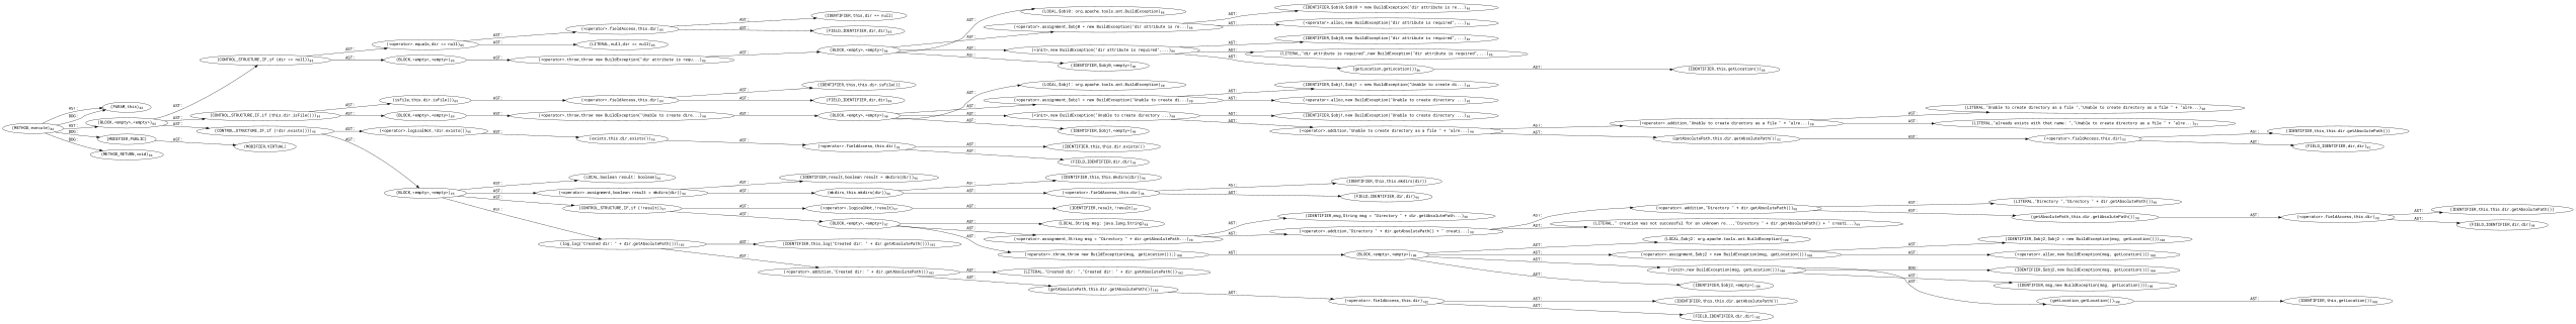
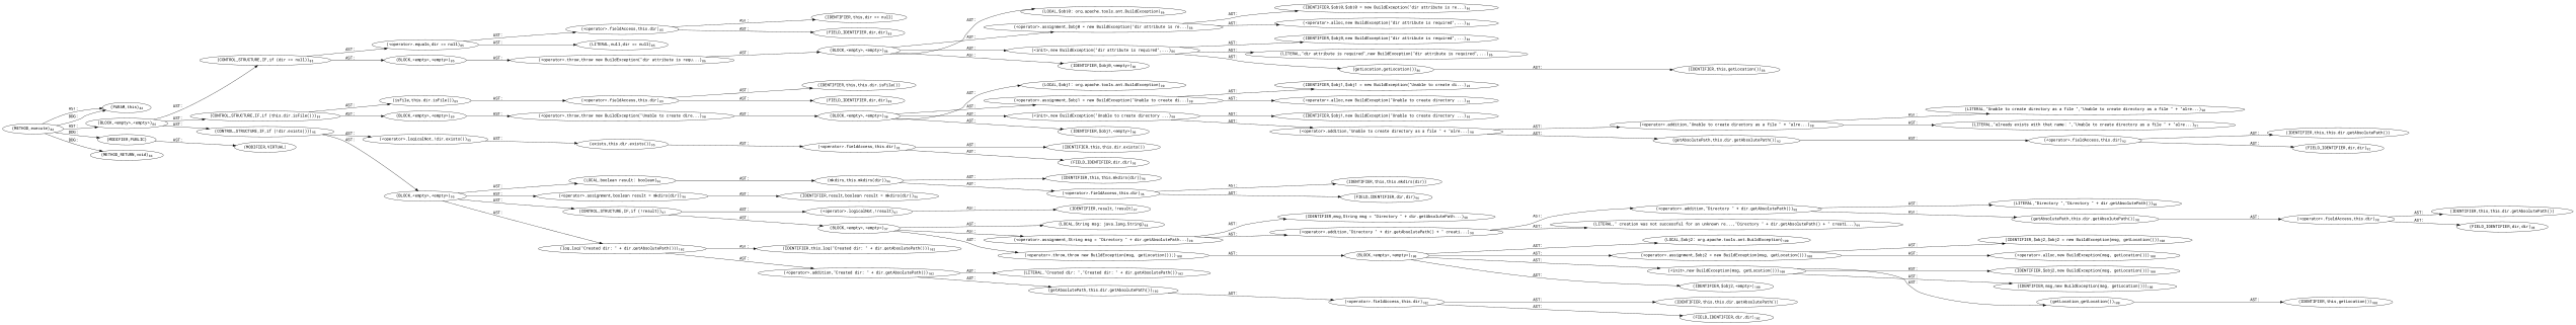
  digraph {
    fontname="Roboto Mono"
    rankdir=LR
    node [fontname="Roboto Mono"]
    edge [fontname="Roboto Mono"]
    n1 [label=<(METHOD,execute)<SUB>84</SUB>>]
    n2 [label=<(PARAM,this)<SUB>84</SUB>>]
    n3 [label=<(BLOCK,&lt;empty&gt;,&lt;empty&gt;)<SUB>84</SUB>>]
    n4 [label=<(MODIFIER,PUBLIC)>]
    n5 [label=<(METHOD_RETURN,void)<SUB>84</SUB>>]
    n6 [label=<(CONTROL_STRUCTURE,IF,if (dir == null))<SUB>85</SUB>>]
    n7 [label=<(CONTROL_STRUCTURE,IF,if (this.dir.isFile()))<SUB>89</SUB>>]
    n8 [label=<(CONTROL_STRUCTURE,IF,if (!dir.exists()))<SUB>95</SUB>>]
    n9 [label=<(MODIFIER,VIRTUAL)>]
    n10 [label=<(&lt;operator&gt;.equals,dir == null)<SUB>85</SUB>>]
    n11 [label=<(BLOCK,&lt;empty&gt;,&lt;empty&gt;)<SUB>85</SUB>>]
    n12 [label=<(isFile,this.dir.isFile())<SUB>89</SUB>>]
    n13 [label=<(BLOCK,&lt;empty&gt;,&lt;empty&gt;)<SUB>89</SUB>>]
    n14 [label=<(&lt;operator&gt;.logicalNot,!dir.exists())<SUB>95</SUB>>]
    n15 [label=<(BLOCK,&lt;empty&gt;,&lt;empty&gt;)<SUB>95</SUB>>]
    n16 [label=<(&lt;operator&gt;.fieldAccess,this.dir)<SUB>85</SUB>>]
    n17 [label=<(LITERAL,null,dir == null)<SUB>85</SUB>>]
    n18 [label=<(&lt;operator&gt;.throw,throw new BuildException(&quot;dir attribute is requ...)<SUB>86</SUB>>]
    n19 [label=<(IDENTIFIER,this,dir == null)>]
    n20 [label=<(FIELD_IDENTIFIER,dir,dir)<SUB>85</SUB>>]
    n21 [label=<(BLOCK,&lt;empty&gt;,&lt;empty&gt;)<SUB>86</SUB>>]
    n22 [label=<(LOCAL,$obj0: org.apache.tools.ant.BuildException)<SUB>86</SUB>>]
    n23 [label=<(&lt;operator&gt;.assignment,$obj0 = new BuildException(&quot;dir attribute is re...)<SUB>86</SUB>>]
    n24 [label=<(&lt;init&gt;,new BuildException(&quot;dir attribute is required&quot;,...)<SUB>86</SUB>>]
    n25 [label=<(IDENTIFIER,$obj0,&lt;empty&gt;)<SUB>86</SUB>>]
    n26 [label=<(IDENTIFIER,$obj0,$obj0 = new BuildException(&quot;dir attribute is re...)<SUB>86</SUB>>]
    n27 [label=<(&lt;operator&gt;.alloc,new BuildException(&quot;dir attribute is required&quot;,...)<SUB>86</SUB>>]
    n28 [label=<(IDENTIFIER,$obj0,new BuildException(&quot;dir attribute is required&quot;,...)<SUB>86</SUB>>]
    n29 [label=<(LITERAL,&quot;dir attribute is required&quot;,new BuildException(&quot;dir attribute is required&quot;,...)<SUB>86</SUB>>]
    n30 [label=<(getLocation,getLocation())<SUB>86</SUB>>]
    n31 [label=<(IDENTIFIER,this,getLocation())<SUB>86</SUB>>]
    n32 [label=<(&lt;operator&gt;.fieldAccess,this.dir)<SUB>89</SUB>>]
    n33 [label=<(&lt;operator&gt;.throw,throw new BuildException(&quot;Unable to create dire...)<SUB>90</SUB>>]
    n34 [label=<(IDENTIFIER,this,this.dir.isFile())>]
    n35 [label=<(FIELD_IDENTIFIER,dir,dir)<SUB>89</SUB>>]
    n36 [label=<(BLOCK,&lt;empty&gt;,&lt;empty&gt;)<SUB>90</SUB>>]
    n37 [label=<(LOCAL,$obj1: org.apache.tools.ant.BuildException)<SUB>90</SUB>>]
    n38 [label=<(&lt;operator&gt;.assignment,$obj1 = new BuildException(&quot;Unable to create di...)<SUB>90</SUB>>]
    n39 [label=<(&lt;init&gt;,new BuildException(&quot;Unable to create directory ...)<SUB>90</SUB>>]
    n40 [label=<(IDENTIFIER,$obj1,&lt;empty&gt;)<SUB>90</SUB>>]
    n41 [label=<(IDENTIFIER,$obj1,$obj1 = new BuildException(&quot;Unable to create di...)<SUB>90</SUB>>]
    n42 [label=<(&lt;operator&gt;.alloc,new BuildException(&quot;Unable to create directory ...)<SUB>90</SUB>>]
    n43 [label=<(IDENTIFIER,$obj1,new BuildException(&quot;Unable to create directory ...)<SUB>90</SUB>>]
    n44 [label=<(&lt;operator&gt;.addition,&quot;Unable to create directory as a file &quot; + &quot;alre...)<SUB>90</SUB>>]
    n45 [label=<(&lt;operator&gt;.addition,&quot;Unable to create directory as a file &quot; + &quot;alre...)<SUB>90</SUB>>]
    n46 [label=<(getAbsolutePath,this.dir.getAbsolutePath())<SUB>92</SUB>>]
    n47 [label=<(LITERAL,&quot;Unable to create directory as a file &quot;,&quot;Unable to create directory as a file &quot; + &quot;alre...)<SUB>90</SUB>>]
    n48 [label=<(LITERAL,&quot;already exists with that name: &quot;,&quot;Unable to create directory as a file &quot; + &quot;alre...)<SUB>91</SUB>>]
    n49 [label=<(&lt;operator&gt;.fieldAccess,this.dir)<SUB>92</SUB>>]
    n50 [label=<(IDENTIFIER,this,this.dir.getAbsolutePath())>]
    n51 [label=<(FIELD_IDENTIFIER,dir,dir)<SUB>92</SUB>>]
    n52 [label=<(exists,this.dir.exists())<SUB>95</SUB>>]
    n53 [label=<(LOCAL,boolean result: boolean)<SUB>96</SUB>>]
    n54 [label=<(&lt;operator&gt;.assignment,boolean result = mkdirs(dir))<SUB>96</SUB>>]
    n55 [label=<(CONTROL_STRUCTURE,IF,if (!result))<SUB>97</SUB>>]
    n56 [label=<(log,log(&quot;Created dir: &quot; + dir.getAbsolutePath()))<SUB>102</SUB>>]
    n57 [label=<(&lt;operator&gt;.fieldAccess,this.dir)<SUB>95</SUB>>]
    n58 [label=<(IDENTIFIER,this,this.dir.exists())>]
    n59 [label=<(FIELD_IDENTIFIER,dir,dir)<SUB>95</SUB>>]
    n60 [label=<(IDENTIFIER,result,boolean result = mkdirs(dir))<SUB>96</SUB>>]
    n61 [label=<(mkdirs,this.mkdirs(dir))<SUB>96</SUB>>]
    n62 [label=<(&lt;operator&gt;.logicalNot,!result)<SUB>97</SUB>>]
    n63 [label=<(BLOCK,&lt;empty&gt;,&lt;empty&gt;)<SUB>97</SUB>>]
    n64 [label=<(IDENTIFIER,this,log(&quot;Created dir: &quot; + dir.getAbsolutePath()))<SUB>102</SUB>>]
    n65 [label=<(&lt;operator&gt;.addition,&quot;Created dir: &quot; + dir.getAbsolutePath())<SUB>102</SUB>>]
    n66 [label=<(IDENTIFIER,this,this.mkdirs(dir))<SUB>96</SUB>>]
    n67 [label=<(&lt;operator&gt;.fieldAccess,this.dir)<SUB>96</SUB>>]
    n68 [label=<(IDENTIFIER,this,this.mkdirs(dir))>]
    n69 [label=<(FIELD_IDENTIFIER,dir,dir)<SUB>96</SUB>>]
    n70 [label=<(IDENTIFIER,result,!result)<SUB>97</SUB>>]
    n71 [label=<(LOCAL,String msg: java.lang.String)<SUB>98</SUB>>]
    n72 [label=<(&lt;operator&gt;.assignment,String msg = &quot;Directory &quot; + dir.getAbsolutePath...)<SUB>98</SUB>>]
    n73 [label=<(&lt;operator&gt;.throw,throw new BuildException(msg, getLocation());)<SUB>100</SUB>>]
    n74 [label=<(IDENTIFIER,msg,String msg = &quot;Directory &quot; + dir.getAbsolutePath...)<SUB>98</SUB>>]
    n75 [label=<(&lt;operator&gt;.addition,&quot;Directory &quot; + dir.getAbsolutePath() + &quot; creati...)<SUB>98</SUB>>]
    n76 [label=<(BLOCK,&lt;empty&gt;,&lt;empty&gt;)<SUB>100</SUB>>]
    n77 [label=<(&lt;operator&gt;.addition,&quot;Directory &quot; + dir.getAbsolutePath())<SUB>98</SUB>>]
    n78 [label=<(LITERAL,&quot; creation was not successful for an unknown re...,&quot;Directory &quot; + dir.getAbsolutePath() + &quot; creati...)<SUB>99</SUB>>]
    n79 [label=<(LITERAL,&quot;Directory &quot;,&quot;Directory &quot; + dir.getAbsolutePath())<SUB>98</SUB>>]
    n80 [label=<(getAbsolutePath,this.dir.getAbsolutePath())<SUB>98</SUB>>]
    n81 [label=<(&lt;operator&gt;.fieldAccess,this.dir)<SUB>98</SUB>>]
    n82 [label=<(IDENTIFIER,this,this.dir.getAbsolutePath())>]
    n83 [label=<(FIELD_IDENTIFIER,dir,dir)<SUB>98</SUB>>]
    n84 [label=<(LOCAL,$obj2: org.apache.tools.ant.BuildException)<SUB>100</SUB>>]
    n85 [label=<(&lt;operator&gt;.assignment,$obj2 = new BuildException(msg, getLocation()))<SUB>100</SUB>>]
    n86 [label=<(&lt;init&gt;,new BuildException(msg, getLocation()))<SUB>100</SUB>>]
    n87 [label=<(IDENTIFIER,$obj2,&lt;empty&gt;)<SUB>100</SUB>>]
    n88 [label=<(IDENTIFIER,$obj2,$obj2 = new BuildException(msg, getLocation()))<SUB>100</SUB>>]
    n89 [label=<(&lt;operator&gt;.alloc,new BuildException(msg, getLocation()))<SUB>100</SUB>>]
    n90 [label=<(IDENTIFIER,$obj2,new BuildException(msg, getLocation()))<SUB>100</SUB>>]
    n91 [label=<(IDENTIFIER,msg,new BuildException(msg, getLocation()))<SUB>100</SUB>>]
    n92 [label=<(getLocation,getLocation())<SUB>100</SUB>>]
    n93 [label=<(IDENTIFIER,this,getLocation())<SUB>100</SUB>>]
    n94 [label=<(LITERAL,&quot;Created dir: &quot;,&quot;Created dir: &quot; + dir.getAbsolutePath())<SUB>102</SUB>>]
    n95 [label=<(getAbsolutePath,this.dir.getAbsolutePath())<SUB>102</SUB>>]
    n96 [label=<(&lt;operator&gt;.fieldAccess,this.dir)<SUB>102</SUB>>]
    n97 [label=<(IDENTIFIER,this,this.dir.getAbsolutePath())>]
    n98 [label=<(FIELD_IDENTIFIER,dir,dir)<SUB>102</SUB>>]
    n1 -> n2 [label="AST: "]
    n1 -> n2 [label="DDG: "]
    n1 -> n3 [label="AST: "]
    n1 -> n4 [label="DDG: "]
    n1 -> n5 [label="DDG: "]
    n3 -> n6 [label="AST: "]
    n3 -> n7 [label="AST: "]
    n3 -> n8 [label="AST: "]
    n4 -> n9 [label="AST: "]
    n6 -> n10 [label="AST: "]
    n6 -> n11 [label="AST: "]
    n7 -> n12 [label="AST: "]
    n7 -> n13 [label="AST: "]
    n8 -> n14 [label="AST: "]
    n8 -> n15 [label="AST: "]
    n10 -> n16 [label="AST: "]
    n10 -> n17 [label="AST: "]
    n11 -> n18 [label="AST: "]
    n12 -> n32 [label="AST: "]
    n13 -> n33 [label="AST: "]
    n14 -> n52 [label="AST: "]
    n15 -> n53 [label="AST: "]
    n15 -> n54 [label="AST: "]
    n15 -> n55 [label="AST: "]
    n15 -> n56 [label="AST: "]
    n16 -> n19 [label="AST: "]
    n16 -> n20 [label="AST: "]
    n18 -> n21 [label="AST: "]
    n21 -> n22 [label="AST: "]
    n21 -> n23 [label="AST: "]
    n21 -> n24 [label="AST: "]
    n21 -> n25 [label="AST: "]
    n23 -> n26 [label="AST: "]
    n23 -> n27 [label="AST: "]
    n24 -> n28 [label="AST: "]
    n24 -> n29 [label="AST: "]
    n24 -> n30 [label="AST: "]
    n30 -> n31 [label="AST: "]
    n32 -> n34 [label="AST: "]
    n32 -> n35 [label="AST: "]
    n33 -> n36 [label="AST: "]
    n36 -> n37 [label="AST: "]
    n36 -> n38 [label="AST: "]
    n36 -> n39 [label="AST: "]
    n36 -> n40 [label="AST: "]
    n38 -> n41 [label="AST: "]
    n38 -> n42 [label="AST: "]
    n39 -> n43 [label="AST: "]
    n39 -> n44 [label="AST: "]
    n44 -> n45 [label="AST: "]
    n44 -> n46 [label="AST: "]
    n45 -> n47 [label="AST: "]
    n45 -> n48 [label="AST: "]
    n46 -> n49 [label="AST: "]
    n49 -> n50 [label="AST: "]
    n49 -> n51 [label="AST: "]
    n52 -> n57 [label="AST: "]
    n54 -> n60 [label="AST: "]
-   n54 -> n61 [label="AST: "]
+   n53 -> n61 [label="AST: "]
    n55 -> n62 [label="AST: "]
    n55 -> n63 [label="AST: "]
    n56 -> n64 [label="AST: "]
    n56 -> n65 [label="AST: "]
    n57 -> n58 [label="AST: "]
    n57 -> n59 [label="AST: "]
    n61 -> n66 [label="AST: "]
    n61 -> n67 [label="AST: "]
    n62 -> n70 [label="AST: "]
    n63 -> n71 [label="AST: "]
    n63 -> n72 [label="AST: "]
    n63 -> n73 [label="AST: "]
    n65 -> n94 [label="AST: "]
    n65 -> n95 [label="AST: "]
    n67 -> n68 [label="AST: "]
    n67 -> n69 [label="AST: "]
    n72 -> n74 [label="AST: "]
    n72 -> n75 [label="AST: "]
    n73 -> n76 [label="AST: "]
    n75 -> n77 [label="AST: "]
    n75 -> n78 [label="AST: "]
    n76 -> n84 [label="AST: "]
    n76 -> n85 [label="AST: "]
    n76 -> n86 [label="AST: "]
    n76 -> n87 [label="AST: "]
    n77 -> n79 [label="AST: "]
    n77 -> n80 [label="AST: "]
    n80 -> n81 [label="AST: "]
    n81 -> n82 [label="AST: "]
    n81 -> n83 [label="AST: "]
    n85 -> n88 [label="AST: "]
    n85 -> n89 [label="AST: "]
-   n86 -> n90 [label="DDG: "]
+   n86 -> n90 [label="AST: "]
    n86 -> n91 [label="AST: "]
    n86 -> n92 [label="AST: "]
    n92 -> n93 [label="AST: "]
    n95 -> n96 [label="AST: "]
    n96 -> n97 [label="AST: "]
    n96 -> n98 [label="AST: "]
  }
